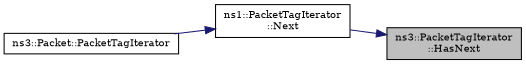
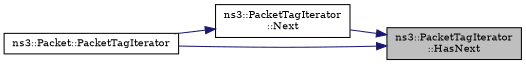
  digraph {
    fontname="DejaVu Serif"
    rankdir=RL
    node [color=black fillcolor=white fontname="DejaVu Serif" fontsize=10 shape=record style=filled]
    edge [color=midnightblue dir=back fontname="DejaVu Serif" fontsize=10 labelfontname=Helvetica labelfontsize=10 style=solid]
    n1 [fillcolor=grey75 fontcolor=black height=0.2 label="ns3::PacketTagIterator\l::HasNext" width=0.4]
-   n2 [height=0.2 label="ns1::PacketTagIterator\l::Next" width=0.4]
+   n2 [height=0.2 label="ns3::PacketTagIterator\l::Next" width=0.4]
    n3 [height=0.2 label="ns3::Packet::PacketTagIterator" width=0.4]
    n1 -> n2
+   n1 -> n3
    n2 -> n3
  }
